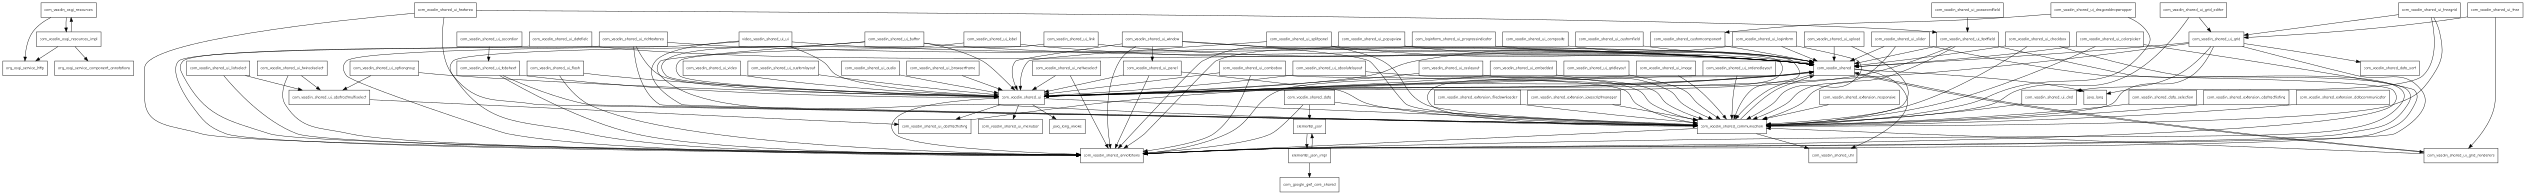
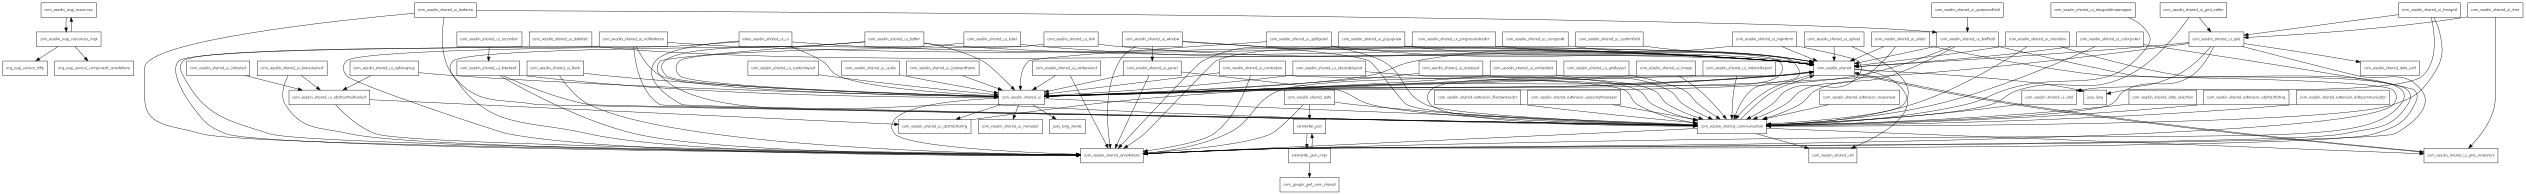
  digraph {
    fontname="Comic Neue"
    node [fontname="Comic Neue" fontsize=10.0 shape=box]
    edge [fontname="Comic Neue"]
    com_vaadin_osgi_resources
    com_vaadin_osgi_resources_impl
    org_osgi_service_http
    org_osgi_service_component_annotations
    com_vaadin_shared
    com_vaadin_shared_annotations
    com_vaadin_shared_communication
    com_vaadin_shared_ui
    com_vaadin_shared_ui_grid_renderers
    com_vaadin_shared_util
    java_lang
    com_vaadin_shared_ui_abstractlisting
    java_lang_invoke
    com_vaadin_shared_ui_menubar
-   com_vaadin_shared_customcomponent
    com_vaadin_shared_data
    elemental_json
    elemental_json_impl
    com_google_gwt_core_shared
    com_vaadin_shared_data_selection
    com_vaadin_shared_extension_abstractlisting
    com_vaadin_shared_extension_datacommunicator
    com_vaadin_shared_extension_filedownloader
    com_vaadin_shared_extension_javascriptmanager
    com_vaadin_shared_extension_responsive
    com_vaadin_shared_ui_absolutelayout
    com_vaadin_shared_ui_abstractmultiselect
    com_vaadin_shared_ui_accordion
    com_vaadin_shared_ui_tabsheet
    com_vaadin_shared_ui_audio
    com_vaadin_shared_ui_browserframe
    com_vaadin_shared_ui_button
    com_vaadin_shared_ui_checkbox
    com_vaadin_shared_ui_colorpicker
    com_vaadin_shared_ui_combobox
    com_vaadin_shared_ui_composite
    com_vaadin_shared_ui_csslayout
    com_vaadin_shared_ui_customfield
    com_vaadin_shared_ui_customlayout
    com_vaadin_shared_ui_datefield
    com_vaadin_shared_ui_dnd
    com_vaadin_shared_ui_draganddropwrapper
    com_vaadin_shared_ui_embedded
    com_vaadin_shared_ui_flash
    com_vaadin_shared_ui_grid
    com_vaadin_shared_data_sort
    com_vaadin_shared_ui_grid_editor
    com_vaadin_shared_ui_gridlayout
    com_vaadin_shared_ui_image
    com_vaadin_shared_ui_label
    com_vaadin_shared_ui_link
    com_vaadin_shared_ui_listselect
    com_vaadin_shared_ui_loginform
    com_vaadin_shared_ui_nativeselect
    com_vaadin_shared_ui_optiongroup
    com_vaadin_shared_ui_orderedlayout
    com_vaadin_shared_ui_panel
    com_vaadin_shared_ui_passwordfield
    com_vaadin_shared_ui_textfield
    com_vaadin_shared_ui_popupview
-   com_vaadin_shared_ui_progressindicator [label=com_loginform_shared_ui_progressindicator]
+   com_vaadin_shared_ui_progressindicator
    com_vaadin_shared_ui_richtextarea
    com_vaadin_shared_ui_slider
    com_vaadin_shared_ui_splitpanel
    com_vaadin_shared_ui_textarea
    com_vaadin_shared_ui_tree
    com_vaadin_shared_ui_treegrid
    com_vaadin_shared_ui_twincolselect
    n69 [label=video_vaadin_shared_ui_ui]
    com_vaadin_shared_ui_upload
-   com_vaadin_shared_ui_video
    com_vaadin_shared_ui_window
    com_vaadin_osgi_resources -> com_vaadin_osgi_resources_impl
-   com_vaadin_osgi_resources -> org_osgi_service_http
    com_vaadin_osgi_resources_impl -> com_vaadin_osgi_resources
    com_vaadin_osgi_resources_impl -> org_osgi_service_http
    com_vaadin_osgi_resources_impl -> org_osgi_service_component_annotations
    com_vaadin_shared -> com_vaadin_shared_annotations
    com_vaadin_shared -> com_vaadin_shared_communication
    com_vaadin_shared -> com_vaadin_shared_ui
    com_vaadin_shared -> com_vaadin_shared_ui_grid_renderers
    com_vaadin_shared -> com_vaadin_shared_util
    com_vaadin_shared -> java_lang
    com_vaadin_shared_communication -> com_vaadin_shared
    com_vaadin_shared_communication -> com_vaadin_shared_annotations
    com_vaadin_shared_communication -> com_vaadin_shared_util
    com_vaadin_shared_ui -> com_vaadin_shared
    com_vaadin_shared_ui -> com_vaadin_shared_annotations
    com_vaadin_shared_ui -> com_vaadin_shared_communication
    com_vaadin_shared_ui -> com_vaadin_shared_ui_abstractlisting
    com_vaadin_shared_ui -> java_lang_invoke
    com_vaadin_shared_ui -> com_vaadin_shared_ui_menubar
    com_vaadin_shared_ui_grid_renderers -> com_vaadin_shared
-   com_vaadin_shared_ui_grid_renderers -> com_vaadin_shared_communication
+   com_vaadin_shared_communication -> com_vaadin_shared_ui_grid_renderers
    com_vaadin_shared_ui_abstractlisting -> com_vaadin_shared
-   com_vaadin_shared_customcomponent -> com_vaadin_shared
    com_vaadin_shared_data -> com_vaadin_shared_annotations
    com_vaadin_shared_data -> com_vaadin_shared_communication
    com_vaadin_shared_data -> elemental_json
    elemental_json -> elemental_json_impl
    elemental_json_impl -> elemental_json
    elemental_json_impl -> com_google_gwt_core_shared
    com_vaadin_shared_data_selection -> com_vaadin_shared_communication
    com_vaadin_shared_extension_abstractlisting -> com_vaadin_shared_communication
    com_vaadin_shared_extension_datacommunicator -> com_vaadin_shared_communication
    com_vaadin_shared_extension_filedownloader -> com_vaadin_shared_communication
    com_vaadin_shared_extension_javascriptmanager -> com_vaadin_shared_communication
    com_vaadin_shared_extension_responsive -> com_vaadin_shared_communication
    com_vaadin_shared_ui_absolutelayout -> com_vaadin_shared_communication
    com_vaadin_shared_ui_absolutelayout -> com_vaadin_shared_ui
    com_vaadin_shared_ui_abstractmultiselect -> com_vaadin_shared_ui_abstractlisting
    com_vaadin_shared_ui_accordion -> com_vaadin_shared_ui_tabsheet
    com_vaadin_shared_ui_tabsheet -> com_vaadin_shared_annotations
    com_vaadin_shared_ui_tabsheet -> com_vaadin_shared_communication
    com_vaadin_shared_ui_tabsheet -> com_vaadin_shared_ui
    com_vaadin_shared_ui_audio -> com_vaadin_shared_ui
    com_vaadin_shared_ui_browserframe -> com_vaadin_shared_ui
    com_vaadin_shared_ui_button -> com_vaadin_shared
    com_vaadin_shared_ui_button -> com_vaadin_shared_annotations
    com_vaadin_shared_ui_button -> com_vaadin_shared_communication
    com_vaadin_shared_ui_button -> com_vaadin_shared_ui
    com_vaadin_shared_ui_checkbox -> com_vaadin_shared
    com_vaadin_shared_ui_checkbox -> com_vaadin_shared_annotations
    com_vaadin_shared_ui_checkbox -> com_vaadin_shared_communication
    com_vaadin_shared_ui_colorpicker -> com_vaadin_shared
    com_vaadin_shared_ui_colorpicker -> com_vaadin_shared_annotations
    com_vaadin_shared_ui_colorpicker -> com_vaadin_shared_communication
    com_vaadin_shared_ui_combobox -> com_vaadin_shared_annotations
    com_vaadin_shared_ui_combobox -> com_vaadin_shared_communication
    com_vaadin_shared_ui_combobox -> com_vaadin_shared_ui
    com_vaadin_shared_ui_composite -> com_vaadin_shared
    com_vaadin_shared_ui_csslayout -> com_vaadin_shared_communication
    com_vaadin_shared_ui_csslayout -> com_vaadin_shared_ui
    com_vaadin_shared_ui_customfield -> com_vaadin_shared
    com_vaadin_shared_ui_customlayout -> com_vaadin_shared_ui
    com_vaadin_shared_ui_datefield -> com_vaadin_shared
    com_vaadin_shared_ui_datefield -> com_vaadin_shared_annotations
    com_vaadin_shared_ui_dnd -> com_vaadin_shared_communication
    com_vaadin_shared_ui_draganddropwrapper -> com_vaadin_shared_communication
-   com_vaadin_shared_ui_draganddropwrapper -> com_vaadin_shared_customcomponent
    com_vaadin_shared_ui_embedded -> com_vaadin_shared_communication
    com_vaadin_shared_ui_embedded -> com_vaadin_shared_ui
    com_vaadin_shared_ui_flash -> com_vaadin_shared_annotations
    com_vaadin_shared_ui_flash -> com_vaadin_shared_ui
    com_vaadin_shared_ui_grid -> com_vaadin_shared
    com_vaadin_shared_ui_grid -> com_vaadin_shared_annotations
    com_vaadin_shared_ui_grid -> com_vaadin_shared_communication
    com_vaadin_shared_ui_grid -> com_vaadin_shared_ui
    com_vaadin_shared_ui_grid -> com_vaadin_shared_ui_dnd
    com_vaadin_shared_ui_grid -> com_vaadin_shared_data_sort
    com_vaadin_shared_ui_grid_editor -> com_vaadin_shared_communication
    com_vaadin_shared_ui_grid_editor -> com_vaadin_shared_ui_grid
    com_vaadin_shared_ui_gridlayout -> com_vaadin_shared_communication
    com_vaadin_shared_ui_gridlayout -> com_vaadin_shared_ui
    com_vaadin_shared_ui_image -> com_vaadin_shared_communication
    com_vaadin_shared_ui_image -> com_vaadin_shared_ui
    com_vaadin_shared_ui_label -> com_vaadin_shared
    com_vaadin_shared_ui_label -> com_vaadin_shared_ui
    com_vaadin_shared_ui_link -> com_vaadin_shared
    com_vaadin_shared_ui_link -> com_vaadin_shared_ui
-   com_vaadin_shared_ui_listselect -> com_vaadin_shared_annotations
+   com_vaadin_shared_ui_abstractmultiselect -> com_vaadin_shared_annotations
    com_vaadin_shared_ui_listselect -> com_vaadin_shared_ui_abstractmultiselect
    com_vaadin_shared_ui_loginform -> com_vaadin_shared
    com_vaadin_shared_ui_loginform -> com_vaadin_shared_communication
    com_vaadin_shared_ui_loginform -> com_vaadin_shared_ui
    com_vaadin_shared_ui_nativeselect -> com_vaadin_shared_annotations
    com_vaadin_shared_ui_nativeselect -> com_vaadin_shared_ui
    com_vaadin_shared_ui_optiongroup -> com_vaadin_shared_ui
    com_vaadin_shared_ui_optiongroup -> com_vaadin_shared_ui_abstractmultiselect
    com_vaadin_shared_ui_orderedlayout -> com_vaadin_shared_communication
    com_vaadin_shared_ui_orderedlayout -> com_vaadin_shared_ui
    com_vaadin_shared_ui_panel -> com_vaadin_shared_annotations
    com_vaadin_shared_ui_panel -> com_vaadin_shared_communication
    com_vaadin_shared_ui_panel -> com_vaadin_shared_ui
    com_vaadin_shared_ui_passwordfield -> com_vaadin_shared_ui_textfield
    com_vaadin_shared_ui_textfield -> com_vaadin_shared
    com_vaadin_shared_ui_textfield -> com_vaadin_shared_annotations
    com_vaadin_shared_ui_textfield -> com_vaadin_shared_communication
    com_vaadin_shared_ui_textfield -> com_vaadin_shared_ui
    com_vaadin_shared_ui_popupview -> com_vaadin_shared
    com_vaadin_shared_ui_popupview -> com_vaadin_shared_annotations
    com_vaadin_shared_ui_popupview -> com_vaadin_shared_communication
    com_vaadin_shared_ui_progressindicator -> com_vaadin_shared
    com_vaadin_shared_ui_progressindicator -> com_vaadin_shared_annotations
    com_vaadin_shared_ui_progressindicator -> com_vaadin_shared_communication
    com_vaadin_shared_ui_richtextarea -> com_vaadin_shared
    com_vaadin_shared_ui_richtextarea -> com_vaadin_shared_annotations
    com_vaadin_shared_ui_richtextarea -> com_vaadin_shared_communication
    com_vaadin_shared_ui_richtextarea -> com_vaadin_shared_ui
    com_vaadin_shared_ui_slider -> com_vaadin_shared
    com_vaadin_shared_ui_slider -> com_vaadin_shared_annotations
    com_vaadin_shared_ui_slider -> com_vaadin_shared_communication
    com_vaadin_shared_ui_splitpanel -> com_vaadin_shared
    com_vaadin_shared_ui_splitpanel -> com_vaadin_shared_communication
    com_vaadin_shared_ui_splitpanel -> com_vaadin_shared_ui
    com_vaadin_shared_ui_textarea -> com_vaadin_shared_annotations
    com_vaadin_shared_ui_textarea -> com_vaadin_shared_communication
    com_vaadin_shared_ui_textarea -> com_vaadin_shared_ui_textfield
    com_vaadin_shared_ui_tree -> com_vaadin_shared_ui_grid_renderers
    com_vaadin_shared_ui_tree -> com_vaadin_shared_ui_grid
    com_vaadin_shared_ui_treegrid -> com_vaadin_shared_communication
    com_vaadin_shared_ui_treegrid -> java_lang
    com_vaadin_shared_ui_treegrid -> com_vaadin_shared_ui_grid
    com_vaadin_shared_ui_twincolselect -> com_vaadin_shared_annotations
    com_vaadin_shared_ui_twincolselect -> com_vaadin_shared_ui_abstractmultiselect
    n69 -> com_vaadin_shared
    n69 -> com_vaadin_shared_annotations
    n69 -> com_vaadin_shared_communication
    n69 -> com_vaadin_shared_ui
    com_vaadin_shared_ui_upload -> com_vaadin_shared
    com_vaadin_shared_ui_upload -> com_vaadin_shared_communication
-   com_vaadin_shared_ui_video -> com_vaadin_shared_ui
    com_vaadin_shared_ui_window -> com_vaadin_shared
    com_vaadin_shared_ui_window -> com_vaadin_shared_annotations
    com_vaadin_shared_ui_window -> com_vaadin_shared_communication
-   com_vaadin_shared_ui_window -> com_vaadin_shared_ui
    com_vaadin_shared_ui_window -> com_vaadin_shared_ui_panel
  }
